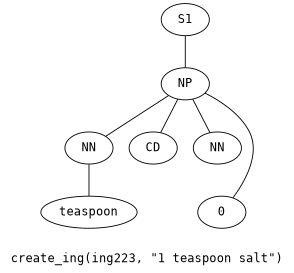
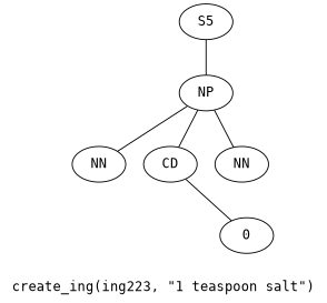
  graph {
    fontname="DejaVu Sans Mono"
    label="create_ing(ing223, \"1 teaspoon salt\")"
    node [fontname="DejaVu Sans Mono"]
    edge [fontname="DejaVu Sans Mono"]
-   n1 [label=S1]
+   n1 [label=S5]
    n2 [label=NP]
    n3 [label=CD]
    n4 [label=NN]
    n5 [label=NN]
    n6 [label=0]
-   n7 [label=teaspoon]
    n1 -- n2
    n2 -- n3
    n2 -- n4
    n2 -- n5
-   n2 -- n6
-   n4 -- n7
+   n3 -- n6
  }
